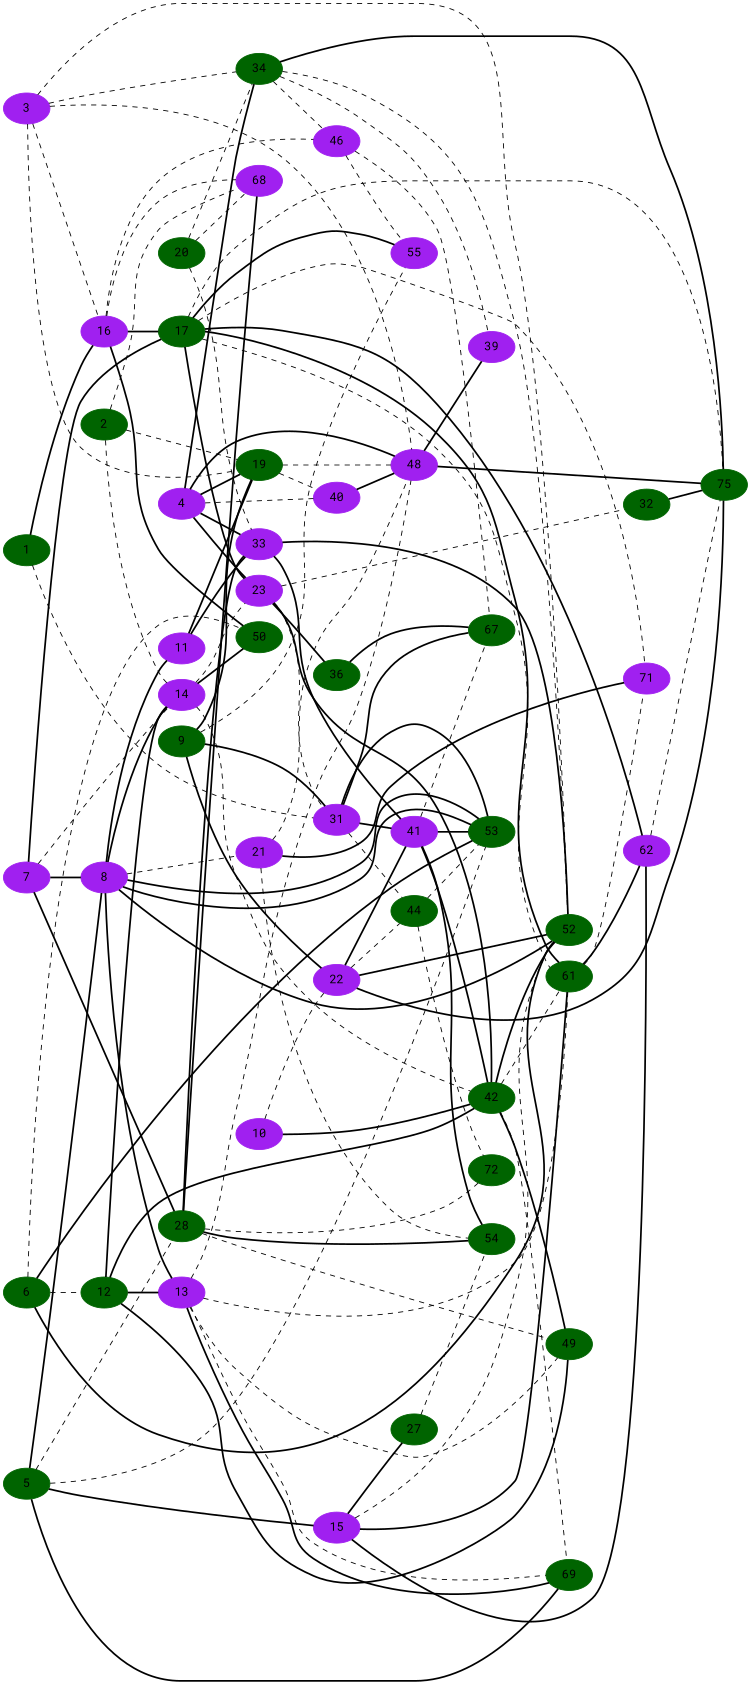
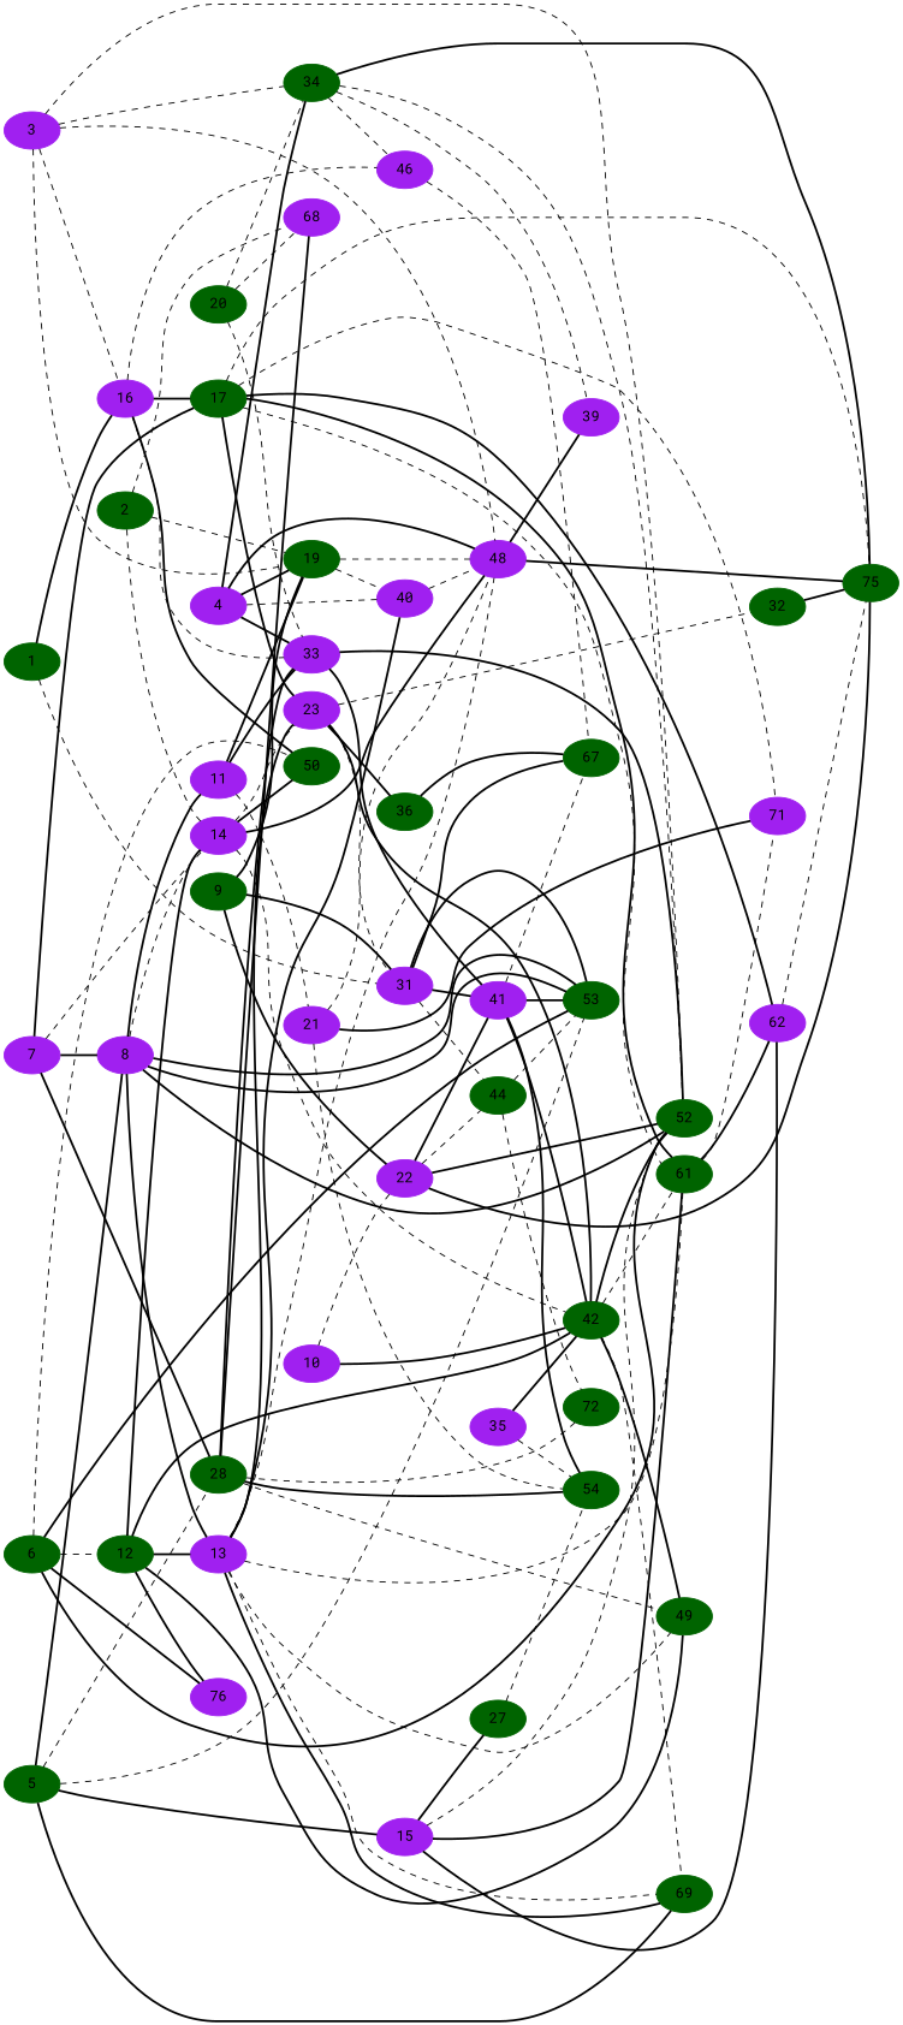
  graph {
    fontname="Roboto Mono"
    rankdir=LR
    node [color=purple fontname="Roboto Mono" style=filled]
    edge [fontname="Roboto Mono" style=bold]
    16 [super="+65"]
    33 [super="+39"]
    50 [color=darkgreen]
    17 [color=darkgreen super="+24"]
    46 [super="+70"]
    1 [color=darkgreen]
    31 [super="+38"]
    53 [color=darkgreen]
    41 [super="+43"]
    44 [color=darkgreen super="+66"]
    67 [color=darkgreen]
    14 [super="+56"]
    48 [super="+73"]
    23 [super="+37"]
    42 [color=darkgreen super="+47"]
    2 [color=darkgreen]
    19 [color=darkgreen super="+74"]
    68
    40
    3 [super="+63"]
    34 [color=darkgreen super="+81"]
    52 [color=darkgreen super="+79"]
    75 [color=darkgreen]
    n24 [label=39]
    4 [super="+51"]
    32 [color=darkgreen]
    36 [color=darkgreen]
    5 [color=darkgreen super="+60"]
    8 [super="+78"]
    15 [super="+45"]
    28 [color=darkgreen super="+30"]
    69 [color=darkgreen]
    11 [super="+26"]
    13 [super="+18"]
    61 [color=darkgreen super="+64"]
    27 [color=darkgreen]
    62
    49 [color=darkgreen super="+58"]
    54 [color=darkgreen super="+83"]
    72 [color=darkgreen]
    6 [color=darkgreen super="+57"]
    12 [color=darkgreen super="+29"]
+   76
    7 [super="+77"]
-   55
    71
    21 [super="+80"]
    9 [color=darkgreen super="+82"]
    22 [super="+25"]
    10
    20 [color=darkgreen]
-   16 -- 68 [style=dashed]
+   35
+   16 -- 33 [style=dashed]
    16 -- 50
    16 -- 17
    16 -- 46 [style=dashed]
    33 -- 41
    33 -- 52
    17 -- 23
    17 -- 75 [style=dashed]
    17 -- 61 [style=dashed]
    17 -- 61
    17 -- 62
-   17 -- 55
    17 -- 71 [style=dashed]
    46 -- 67 [style=dashed]
-   46 -- 55 [style=dashed]
    1 -- 16
    1 -- 31 [style=dashed]
    31 -- 53
    31 -- 41
    31 -- 44 [style=dashed]
    31 -- 67
    41 -- 53
    41 -- 67 [style=dashed]
    41 -- 42
    41 -- 54
    44 -- 53 [style=dashed]
    44 -- 72 [style=dashed]
    14 -- 50
+   14 -- 48
    14 -- 23 [style=dashed]
    14 -- 42 [style=dashed]
    48 -- 75
    48 -- n24
    23 -- 31 [style=dashed]
    23 -- 42
    23 -- 32 [style=dashed]
    23 -- 36
    42 -- 52
    42 -- 69 [style=dashed]
    42 -- 61 [style=dashed]
    42 -- 49
    2 -- 14 [style=dashed]
    2 -- 19 [style=dashed]
    2 -- 68 [style=dashed]
    19 -- 48 [style=dashed]
    19 -- 40 [style=dashed]
-   40 -- 48
+   40 -- 48 [style=dashed]
    3 -- 16 [style=dashed]
    3 -- 48 [style=dashed]
    3 -- 19 [style=dashed]
    3 -- 34 [style=dashed]
    3 -- 52 [style=dashed]
    34 -- 46 [style=dashed]
    34 -- 52 [style=dashed]
    34 -- 75
    34 -- n24 [style=dashed]
    4 -- 33
    4 -- 48
-   4 -- 23
+   13 -- 23
    4 -- 19
    4 -- 40 [style=dashed]
    4 -- 34
    32 -- 75
    36 -- 67
    5 -- 53 [style=dashed]
    5 -- 8
    5 -- 15
    5 -- 28 [style=dashed]
    5 -- 69
    8 -- 53
    8 -- 53
-   8 -- 14 [weight=2]
+   8 -- 14 [style=dashed weight=2]
    8 -- 52
    8 -- 11
    8 -- 13
    15 -- 52 [style=dashed]
    15 -- 61
    15 -- 27
    15 -- 62
    28 -- 33
    28 -- 68
    28 -- 49 [style=dashed weight=2]
    28 -- 54
    28 -- 72 [style=dashed]
    11 -- 33
    11 -- 19
-   8 -- 21 [style=dashed weight=2]
+   11 -- 21 [style=dashed weight=2]
    13 -- 48 [style=dashed]
+   13 -- 40
    13 -- 69
    13 -- 69 [style=dashed]
    13 -- 61 [style=dashed]
    13 -- 49 [style=dashed]
    61 -- 62
    61 -- 71 [style=dashed]
    27 -- 54 [style=dashed]
    62 -- 75 [style=dashed]
    6 -- 50 [style=dashed]
    6 -- 53
    6 -- 52
    6 -- 12 [style=dashed]
+   6 -- 76
    12 -- 14
    12 -- 42
    12 -- 13
    12 -- 49
+   12 -- 76
    7 -- 17
    7 -- 14 [style=dashed]
    7 -- 8
    7 -- 28 [weight=2]
    21 -- 48 [style=dashed]
    21 -- 54 [style=dashed]
    21 -- 71
    9 -- 31
    9 -- 19
-   9 -- 55 [style=dashed]
    9 -- 22
    22 -- 41
    22 -- 44 [style=dashed]
    22 -- 52
    22 -- 75
    10 -- 42
    10 -- 22 [style=dashed]
    20 -- 33 [style=dashed]
    20 -- 68 [style=dashed]
    20 -- 34 [style=dashed]
+   35 -- 42
+   35 -- 54 [style=dashed]
  }
